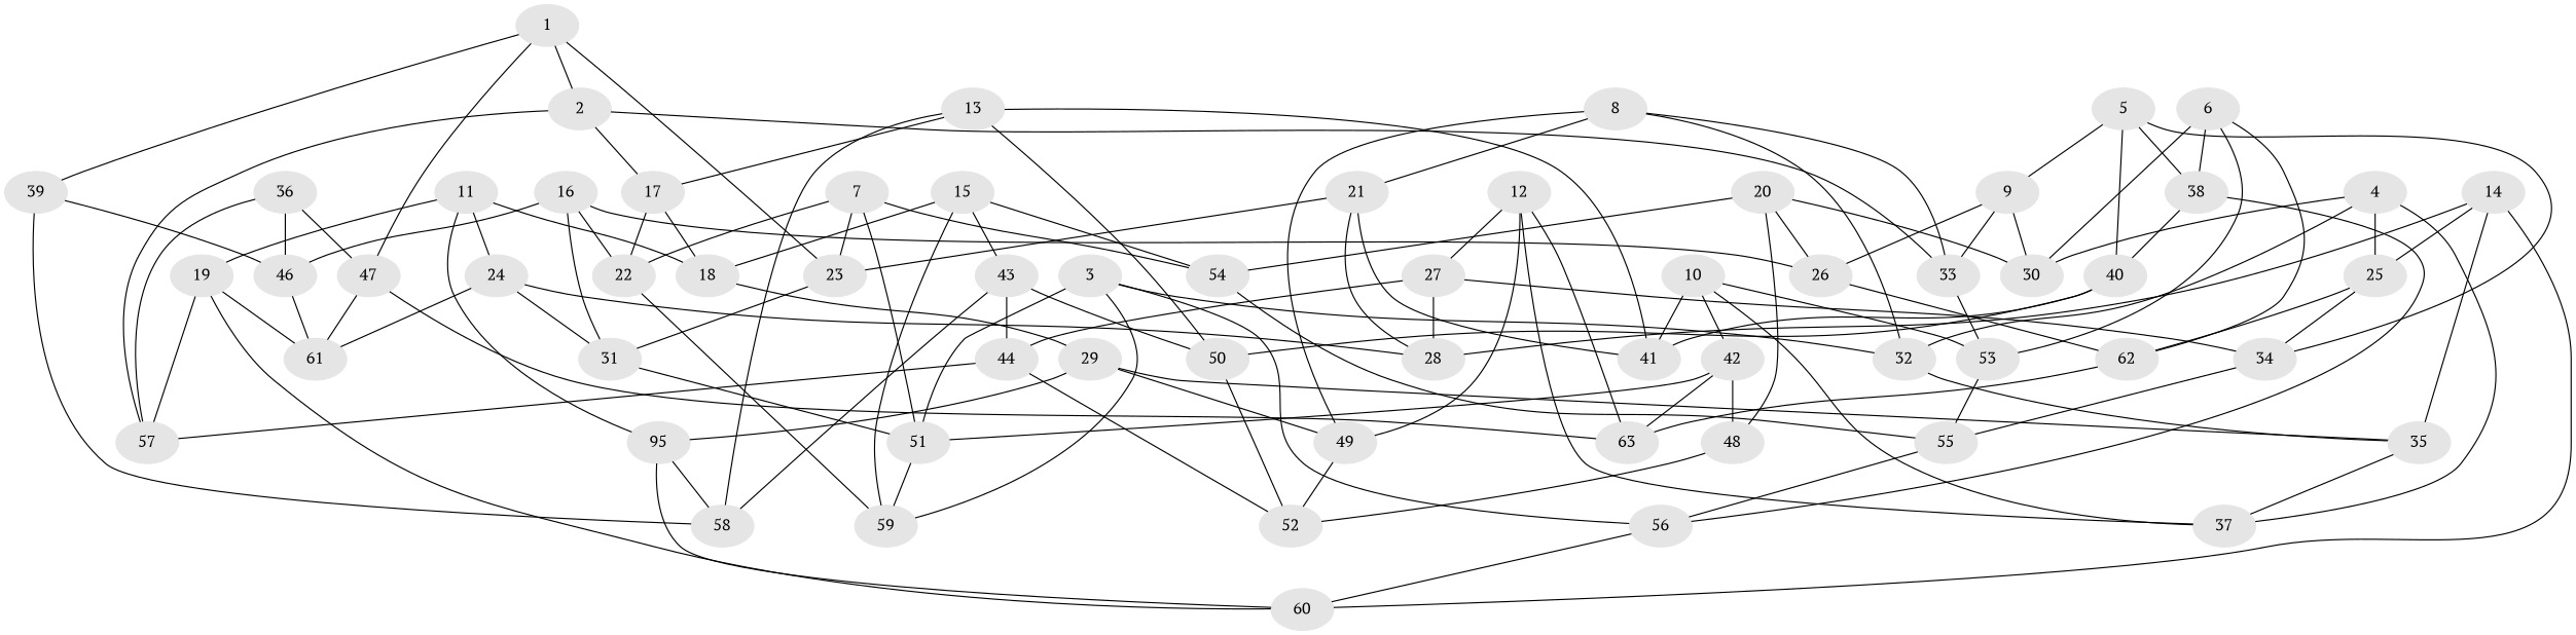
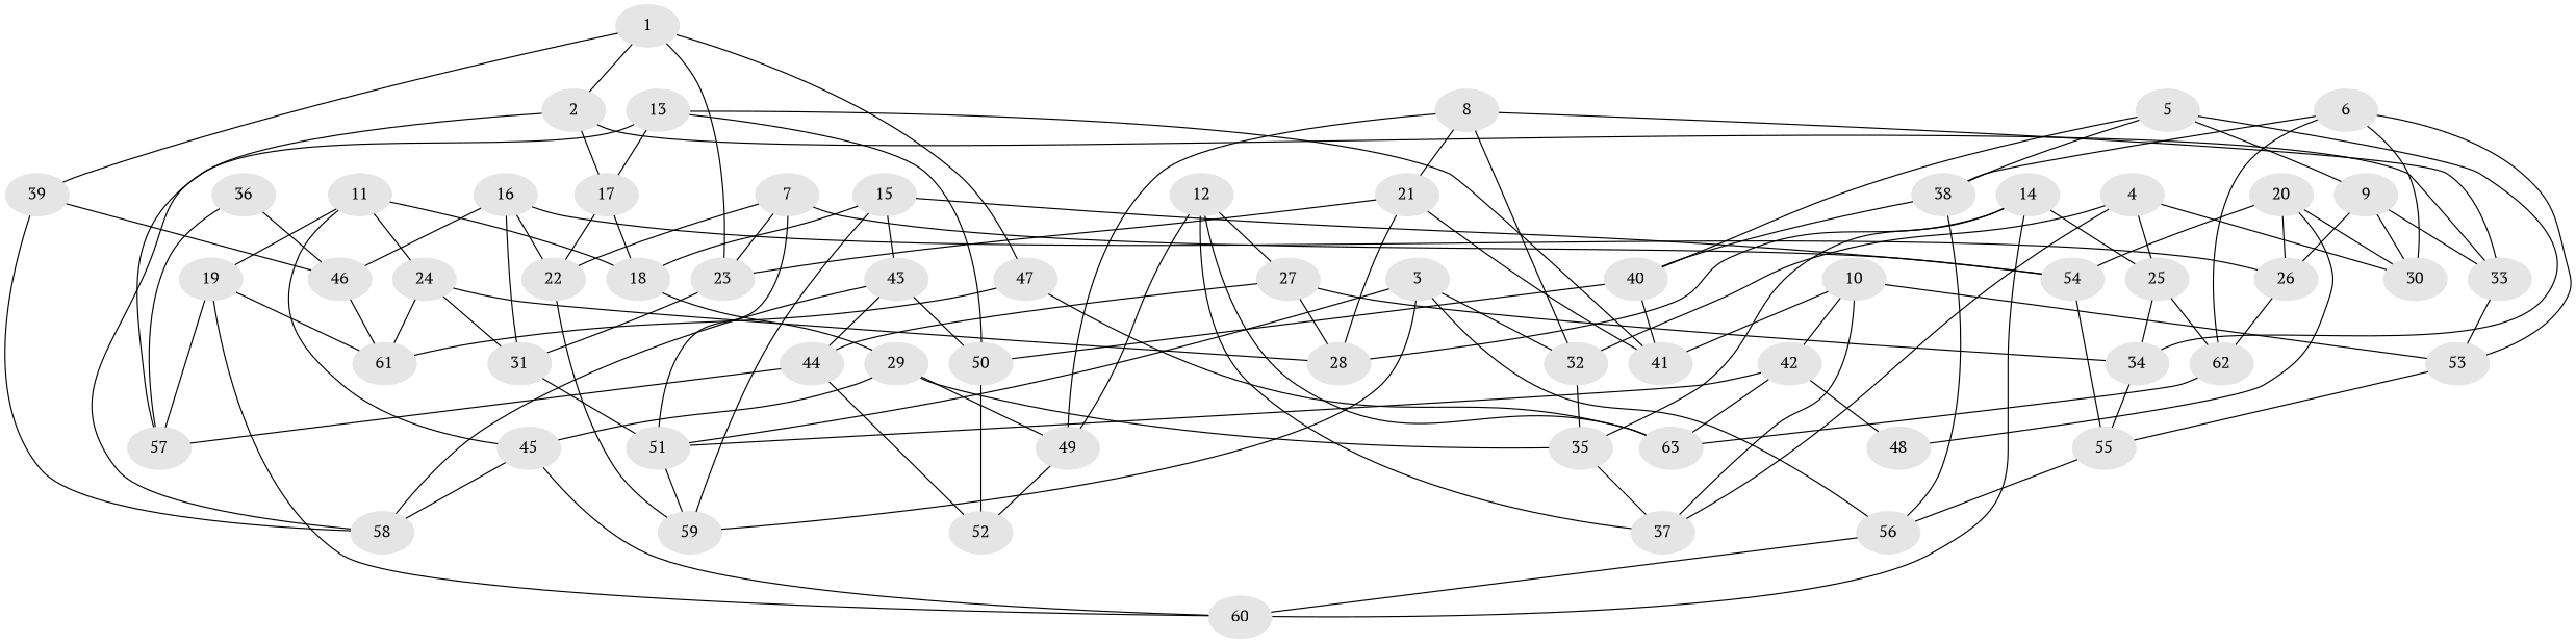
  graph {
    fontname="PT Serif"
    node [color=gray90 fontname="PT Serif" style=filled]
    edge [fontname="PT Serif"]
    1
    2
    23
    39
    47
    17
    33
    57
    31
    58
    46
    63
    61
    22
    18
    53
    3
    32
    51
    56
    59
    35
    60
    4
    25
    30
    37
    34
    62
    5
    9
    38
    40
    26
    55
    41
    50
    6
    7
    54
    8
    21
    49
    28
    52
    10
    42
    48
    11
    19
    24
-   45 [label=95]
+   45
    29
    12
    27
    44
    13
    14
    15
    43
    16
    20
    36
    1 -- 2
    1 -- 23
    1 -- 39
    1 -- 47
    2 -- 17
    2 -- 33
    2 -- 57
    23 -- 31
    39 -- 58
    39 -- 46
    47 -- 63
    47 -- 61
    17 -- 22
    17 -- 18
    33 -- 53
    31 -- 51
    46 -- 61
    22 -- 59
    18 -- 29
    53 -- 55
    3 -- 32
    3 -- 51
    3 -- 56
    3 -- 59
    32 -- 35
    51 -- 59
    56 -- 60
    35 -- 37
    4 -- 32
    4 -- 25
    4 -- 30
    4 -- 37
    25 -- 34
    25 -- 62
    34 -- 55
    62 -- 63
    5 -- 34
    5 -- 9
    5 -- 38
    5 -- 40
    9 -- 33
    9 -- 30
    9 -- 26
    38 -- 56
    38 -- 40
    40 -- 41
    40 -- 50
    26 -- 62
    55 -- 56
    50 -- 52
    6 -- 53
    6 -- 30
    6 -- 62
    6 -- 38
    7 -- 23
    7 -- 22
    7 -- 51
    7 -- 54
    54 -- 55
    8 -- 33
    8 -- 32
    8 -- 21
    8 -- 49
    21 -- 23
    21 -- 41
    21 -- 28
    49 -- 52
    10 -- 53
    10 -- 37
    10 -- 41
    10 -- 42
    42 -- 63
    42 -- 51
    42 -- 48
-   48 -- 52
    11 -- 18
    11 -- 19
    11 -- 24
    11 -- 45
    19 -- 57
    19 -- 61
    19 -- 60
    24 -- 31
    24 -- 61
    24 -- 28
    45 -- 58
    45 -- 60
    29 -- 35
    29 -- 49
    29 -- 45
    12 -- 63
    12 -- 37
    12 -- 49
    12 -- 27
    27 -- 34
    27 -- 28
    27 -- 44
    44 -- 57
    44 -- 52
    13 -- 17
    13 -- 58
    13 -- 41
    13 -- 50
    14 -- 35
    14 -- 60
    14 -- 25
    14 -- 28
    15 -- 18
    15 -- 59
    15 -- 54
    15 -- 43
    43 -- 58
    43 -- 50
    43 -- 44
    16 -- 31
    16 -- 46
    16 -- 22
    16 -- 26
    20 -- 30
    20 -- 26
    20 -- 54
    20 -- 48
-   36 -- 47
    36 -- 57
    36 -- 46
  }
